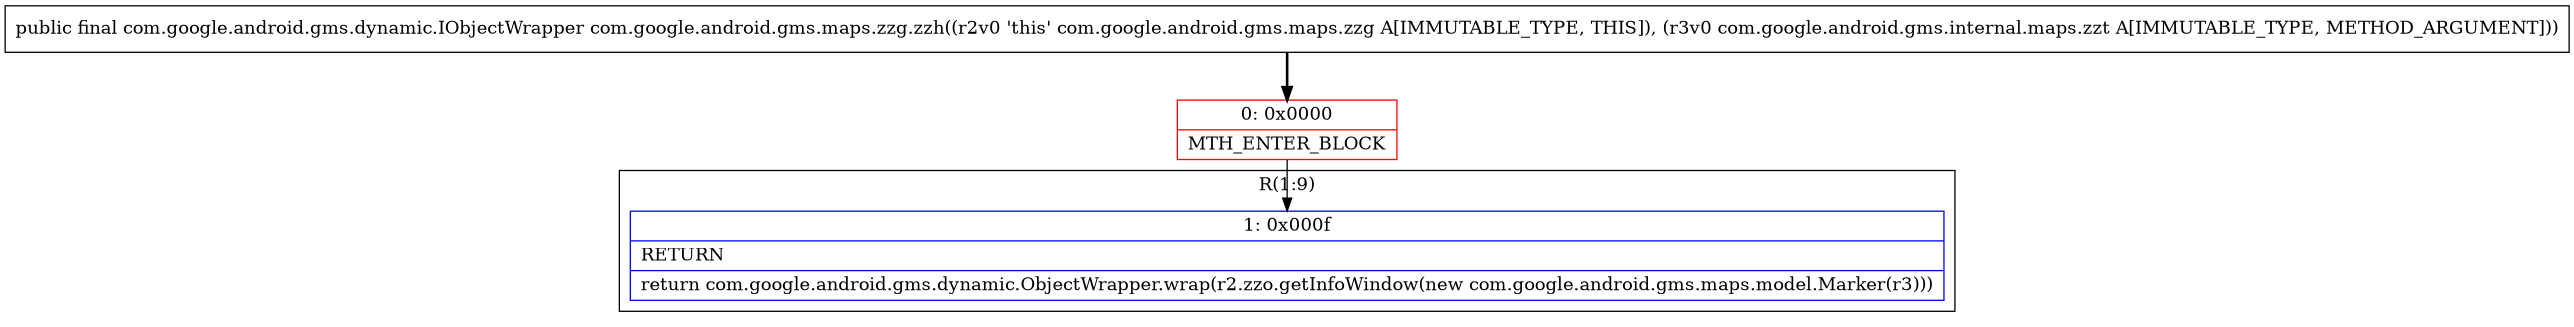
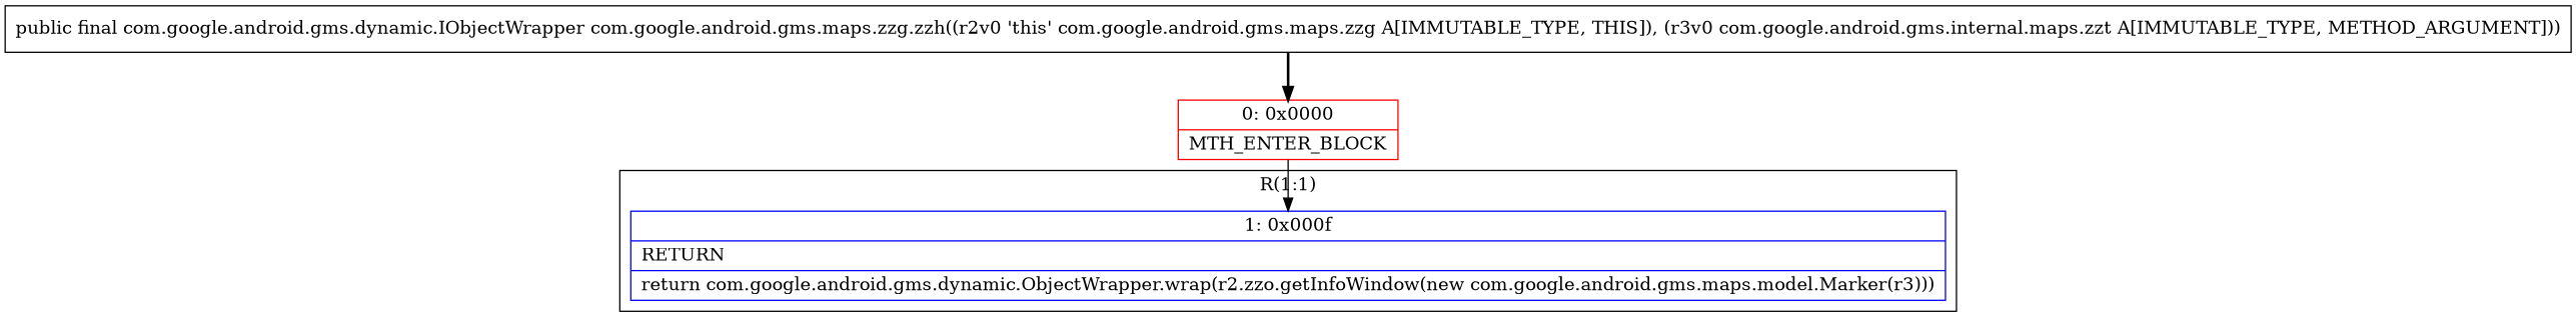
  digraph {
    node [shape=record]
    n1 [color=blue label="{1\:\ 0x000f|RETURN\l|return com.google.android.gms.dynamic.ObjectWrapper.wrap(r2.zzo.getInfoWindow(new com.google.android.gms.maps.model.Marker(r3)))\l}"]
    n2 [color=red label="{0\:\ 0x0000|MTH_ENTER_BLOCK\l}"]
    n3 [label="{public final com.google.android.gms.dynamic.IObjectWrapper com.google.android.gms.maps.zzg.zzh((r2v0 'this' com.google.android.gms.maps.zzg A[IMMUTABLE_TYPE, THIS]), (r3v0 com.google.android.gms.internal.maps.zzt A[IMMUTABLE_TYPE, METHOD_ARGUMENT])) }"]
    subgraph cluster_1 {
-     label="R(1:9)"
+     label="R(1:1)"
      n1
    }
    n2 -> n1 [style=solid]
    n3 -> n2 [style=bold]
  }
